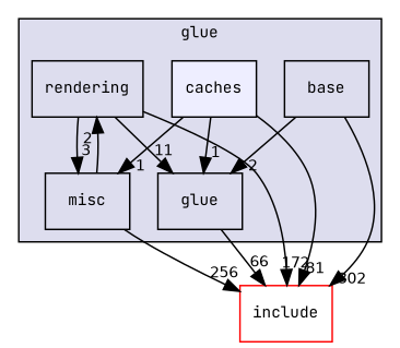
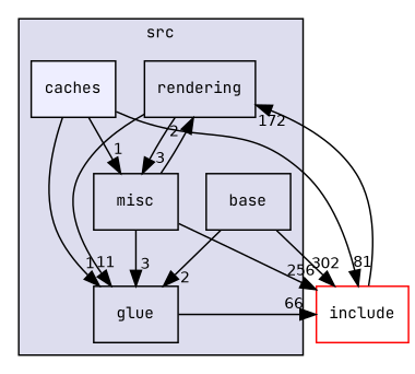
  digraph {
    compound=true
    fontname="JetBrains Mono"
    node [fontname="JetBrains Mono" fontsize=10 shape=box]
    edge [fontname="JetBrains Mono" headlabel=2 labeldistance=1.5 labelfontname=Helvetica labelfontsize=10]
    n1 [label=base]
    n2 [label=rendering]
    n3 [label=misc]
    n4 [label=glue]
    n5 [fillcolor="#eeeeff" label=caches pencolor=black style=filled]
    n6 [color=red fillcolor=white label=include style=filled]
    subgraph cluster_1 {
      bgcolor="#ddddee"
      fontsize=10
-     label=glue
+     label=src
      pencolor=black
      n1
      n2
      n3
      n4
      n5
    }
    n1 -> n4
    n1 -> n6 [headlabel=302]
    n2 -> n3 [headlabel=3]
    n2 -> n4 [headlabel=11]
-   n2 -> n6 [headlabel=172]
+   n6 -> n2 [headlabel=172]
    n3 -> n2
+   n3 -> n4 [headlabel=3]
    n3 -> n6 [headlabel=256]
    n4 -> n6 [headlabel=66]
    n5 -> n3 [headlabel=1]
    n5 -> n4 [headlabel=1]
    n5 -> n6 [headlabel=81]
  }
